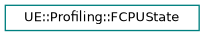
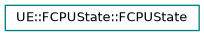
  digraph {
    rankdir=TB
-   n1 [color=teal fillcolor=white fontname=Helvetica fontsize=10 height=0.2 label="UE::Profiling::FCPUState" shape=box style=filled width=0.4]
+   n1 [color=teal fillcolor=white fontname=Helvetica fontsize=10 height=0.2 label="UE::FCPUState::FCPUState" shape=box style=filled width=0.4]
  }
